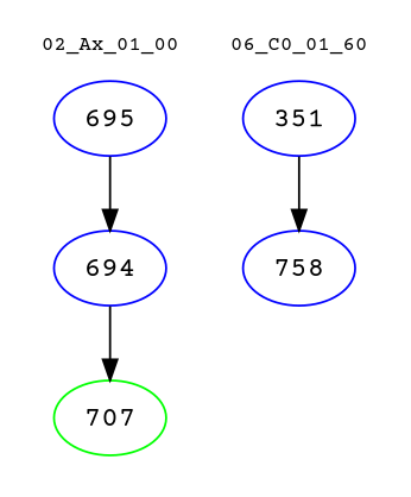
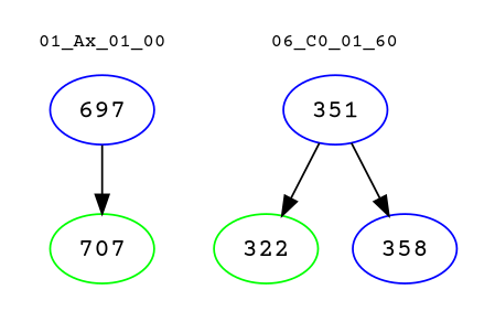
  digraph {
    fontname="Courier Prime"
    node [color=blue fontname="Courier Prime"]
    edge [color=black fontname="Courier Prime"]
-   n1 [label=695]
-   n2 [label=694]
+   n2 [label=697]
    n3 [color=green label=707]
    n4 [label=351]
-   n6 [label=758]
+   n5 [color=green label=322]
+   n6 [label=358]
    subgraph cluster_1 {
      color=white
      fontsize=10
-     label="02_Ax_01_00"
-     n1
+     label="01_Ax_01_00"
      n2
      n3
    }
    subgraph cluster_2 {
      color=white
      fontsize=10
      label="06_C0_01_60"
      n4
+     n5
      n6
    }
-   n1 -> n2
    n2 -> n3
+   n4 -> n5
    n4 -> n6
  }
